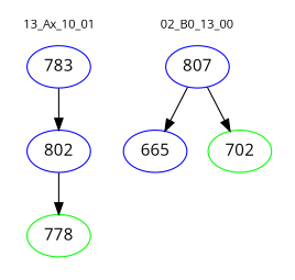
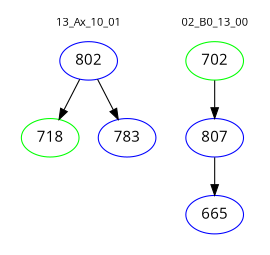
  digraph {
    fontname="Open Sans"
    node [color=blue fontname="Open Sans"]
    edge [color=black fontname="Open Sans"]
    n1 [label=802]
-   n2 [color=green label=778]
+   n2 [color=green label=718]
    n3 [label=783]
    n4 [label=807]
    n5 [label=665]
    n6 [color=green label=702]
    subgraph cluster_1 {
      color=white
      fontsize=10
      label="13_Ax_10_01"
      n1
      n2
      n3
    }
    subgraph cluster_2 {
      color=white
      fontsize=10
      label="02_B0_13_00"
      n4
      n5
      n6
    }
    n1 -> n2
-   n3 -> n1
+   n1 -> n3
    n4 -> n5
-   n4 -> n6
+   n6 -> n4
  }
